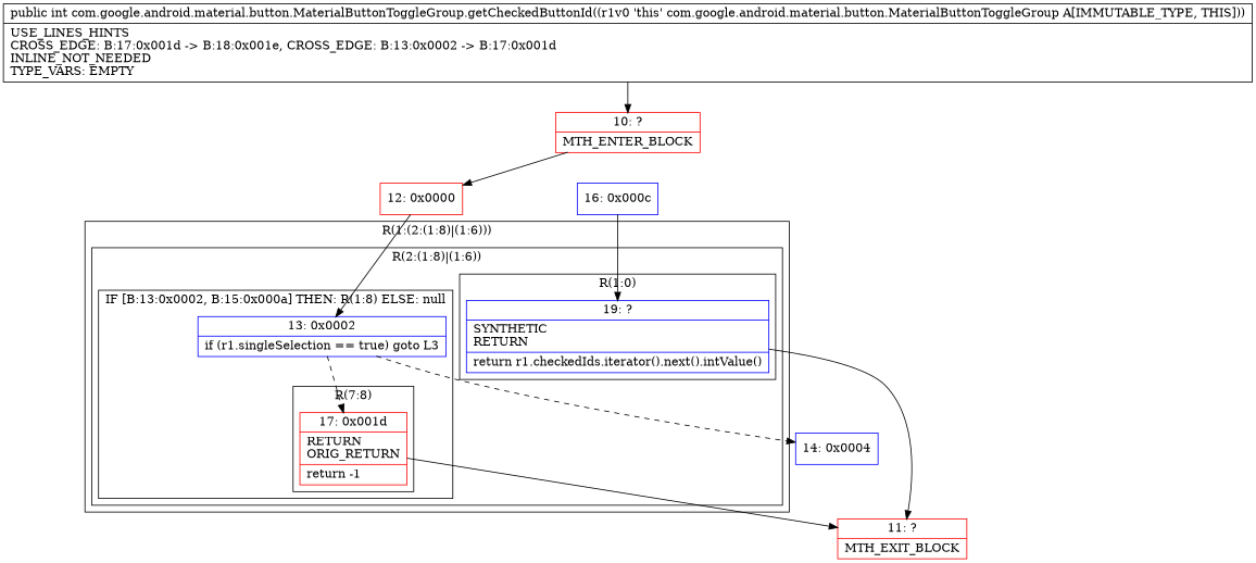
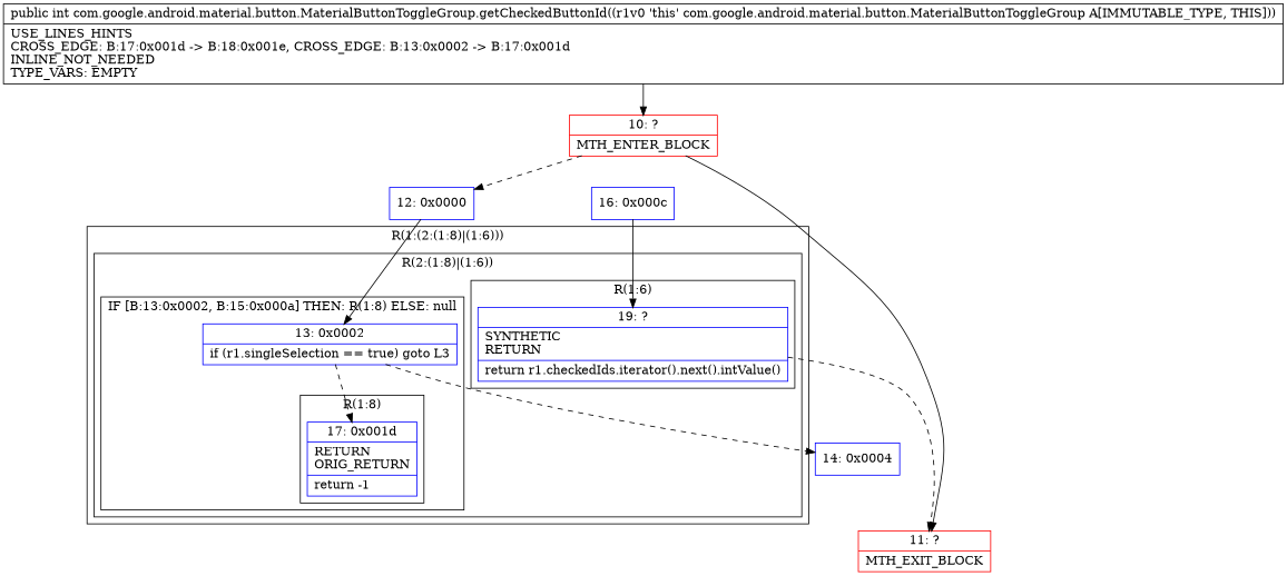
  digraph {
    node [color=blue shape=record]
-   n1 [color=red label="{17\:\ 0x001d|RETURN\lORIG_RETURN\l|return \-1\l}"]
+   n1 [label="{17\:\ 0x001d|RETURN\lORIG_RETURN\l|return \-1\l}"]
    n2 [label="{13\:\ 0x0002|if (r1.singleSelection == true) goto L3\l}"]
    n3 [label="{19\:\ ?|SYNTHETIC\lRETURN\l|return r1.checkedIds.iterator().next().intValue()\l}"]
    n4 [color=red label="{11\:\ ?|MTH_EXIT_BLOCK\l}"]
    n5 [label="{14\:\ 0x0004}"]
    n6 [label="{16\:\ 0x000c}"]
    n7 [color=red label="{10\:\ ?|MTH_ENTER_BLOCK\l}"]
-   n8 [color=red label="{12\:\ 0x0000}"]
+   n8 [label="{12\:\ 0x0000}"]
    n9 [label="{public int com.google.android.material.button.MaterialButtonToggleGroup.getCheckedButtonId((r1v0 'this' com.google.android.material.button.MaterialButtonToggleGroup A[IMMUTABLE_TYPE, THIS]))  | USE_LINES_HINTS\lCROSS_EDGE: B:17:0x001d \-\> B:18:0x001e, CROSS_EDGE: B:13:0x0002 \-\> B:17:0x001d\lINLINE_NOT_NEEDED\lTYPE_VARS: EMPTY\l}" color=""]
    subgraph cluster_1 {
      label="R(1:(2:(1:8)|(1:6)))"
      subgraph cluster_2 {
        label="R(2:(1:8)|(1:6))"
        subgraph cluster_3 {
          label="IF [B:13:0x0002, B:15:0x000a] THEN: R(1:8) ELSE: null"
          n2
          subgraph cluster_4 {
-           label="R(7:8)"
+           label="R(1:8)"
            n1
          }
        }
        subgraph cluster_5 {
-         label="R(1:0)"
+         label="R(1:6)"
          n3
        }
      }
    }
-   n1 -> n4
+   n7 -> n4
    n2 -> n1 [style=dashed]
    n2 -> n5 [style=dashed]
-   n3 -> n4
+   n3 -> n4 [style=dashed]
    n6 -> n3
-   n7 -> n8
+   n7 -> n8 [style=dashed]
    n8 -> n2
    n9 -> n7
  }
